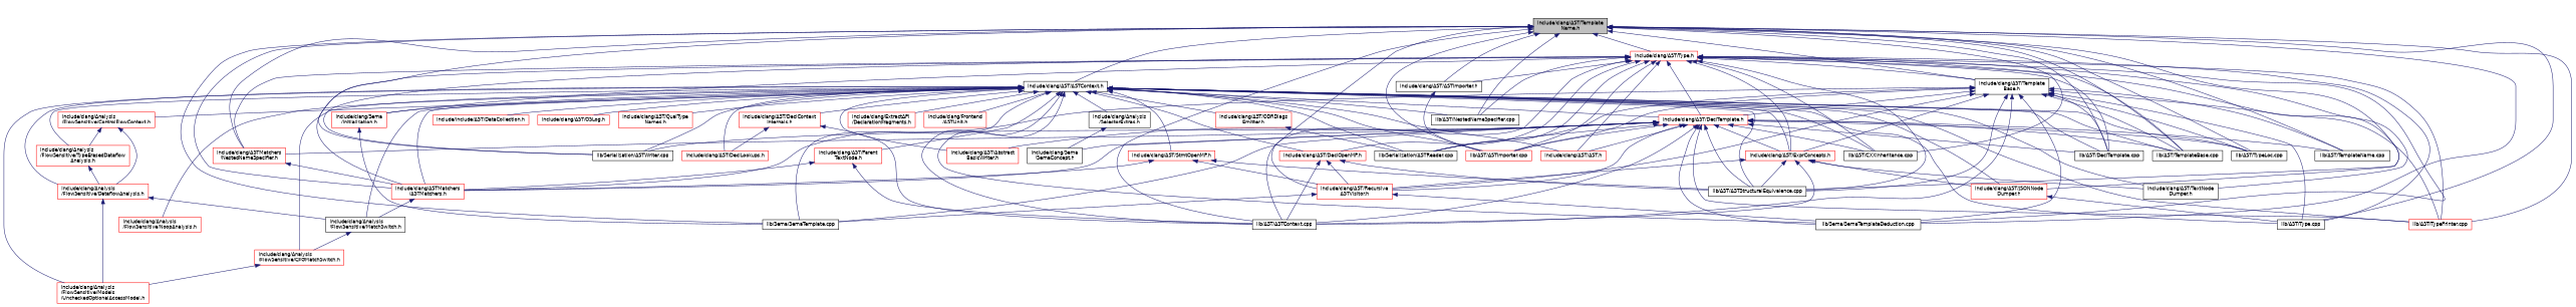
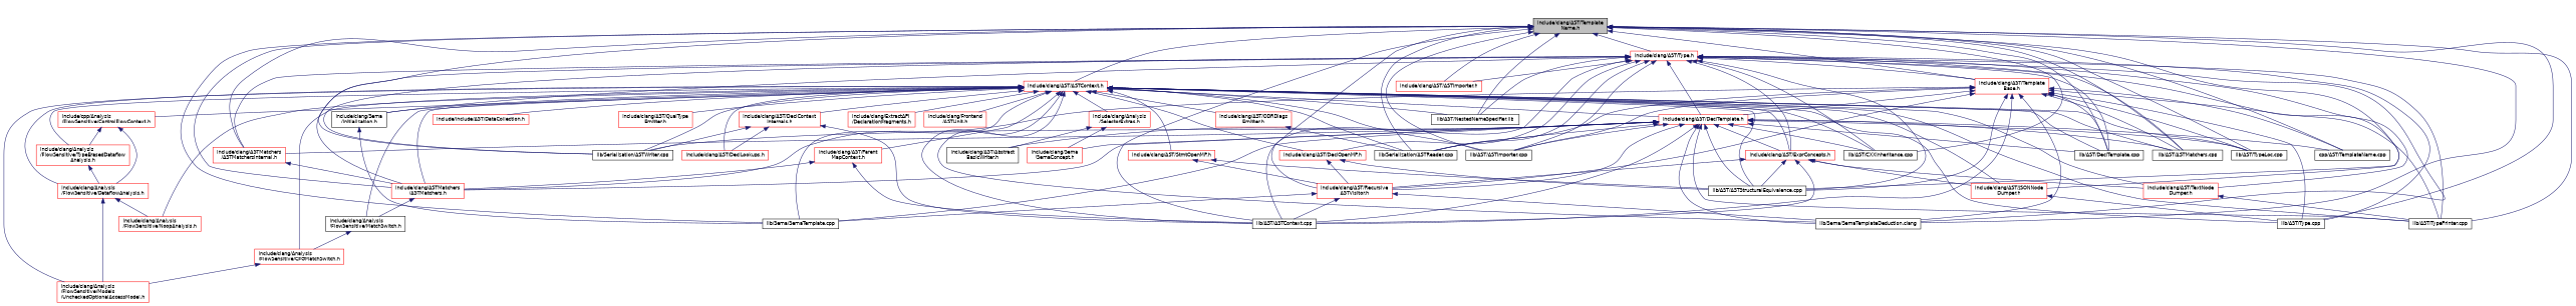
  digraph {
    node [color=red fontname=Helvetica fontsize=10 shape=record]
    edge [color=midnightblue dir=back fontname=Helvetica fontsize=10 labelfontname=Helvetica labelfontsize=10 style=solid]
    n1 [color=black fillcolor=grey75 fontcolor=black height=0.2 label="include/clang/AST/Template\lName.h" style=filled width=0.4]
-   n2 [color=black height=0.2 label="include/clang/AST/ASTContext.h" width=0.4]
+   n2 [height=0.2 label="include/clang/AST/ASTContext.h" width=0.4]
    n3 [color=black height=0.2 label="lib/AST/ASTContext.cpp" width=0.4]
    n4 [color=black height=0.2 label="lib/Serialization/ASTWriter.cpp" width=0.4]
    n5 [height=0.2 label="include/clang/AST/Recursive\lASTVisitor.h" width=0.4]
    n6 [color=black height=0.2 label="lib/Sema/SemaTemplate.cpp" width=0.4]
-   n7 [color=black height=0.2 label="lib/Sema/SemaTemplateDeduction.cpp" width=0.4]
+   n7 [color=black height=0.2 label="lib/Sema/SemaTemplateDeduction.clang" width=0.4]
    n8 [color=black height=0.2 label="lib/AST/ASTStructuralEquivalence.cpp" width=0.4]
-   n9 [height=0.2 label="lib/AST/TypePrinter.cpp" width=0.4]
+   n9 [color=black height=0.2 label="lib/AST/TypePrinter.cpp" width=0.4]
    n10 [height=0.2 label="include/clang/ASTMatchers\l/ASTMatchers.h" width=0.4]
-   n11 [height=0.2 label="include/clang/ASTMatchers\l/NestedNameSpecifier.h" width=0.4]
-   n12 [height=0.2 label="lib/AST/ASTImporter.cpp" width=0.4]
+   n11 [height=0.2 label="include/clang/ASTMatchers\l/ASTMatchersInternal.h" width=0.4]
+   n12 [color=black height=0.2 label="lib/AST/ASTImporter.cpp" width=0.4]
    n13 [color=black height=0.2 label="lib/AST/CXXInheritance.cpp" width=0.4]
    n14 [color=black height=0.2 label="lib/AST/DeclTemplate.cpp" width=0.4]
-   n15 [color=black height=0.2 label="lib/AST/NestedNameSpecifier.cpp" width=0.4]
-   n16 [color=black height=0.2 label="lib/AST/TemplateBase.cpp" width=0.4]
-   n17 [color=black height=0.2 label="lib/AST/TemplateName.cpp" width=0.4]
+   n15 [color=black height=0.2 label="lib/AST/NestedNameSpecifier.lib" width=0.4]
+   n16 [color=black height=0.2 label="lib/AST/ASTMatchers.cpp" width=0.4]
+   n17 [color=black height=0.2 label="cpp/AST/TemplateName.cpp" width=0.4]
    n18 [color=black height=0.2 label="lib/AST/Type.cpp" width=0.4]
    n19 [color=black height=0.2 label="lib/AST/TypeLoc.cpp" width=0.4]
    n20 [color=black height=0.2 label="lib/Serialization/ASTReader.cpp" width=0.4]
-   n21 [color=black height=0.2 label="include/clang/AST/ASTImporter.h" width=0.4]
-   n22 [color=black height=0.2 label="include/clang/AST/Template\lBase.h" width=0.4]
+   n21 [height=0.2 label="include/clang/AST/ASTImporter.h" width=0.4]
+   n22 [height=0.2 label="include/clang/AST/Template\lBase.h" width=0.4]
    n23 [height=0.2 label="include/clang/AST/Type.h" width=0.4]
    n24 [height=0.2 label="include/clang/Analysis\l/FlowSensitive/CFGMatchSwitch.h" width=0.4]
    n25 [height=0.2 label="include/clang/Analysis\l/FlowSensitive/Models\l/UncheckedOptionalAccessModel.h" width=0.4]
-   n26 [height=0.2 label="include/clang/Analysis\l/FlowSensitive/ControlFlowContext.h" width=0.4]
+   n26 [height=0.2 label="include/cpp/Analysis\l/FlowSensitive/ControlFlowContext.h" width=0.4]
    n27 [height=0.2 label="include/clang/Analysis\l/FlowSensitive/DataflowAnalysis.h" width=0.4]
    n28 [height=0.2 label="include/clang/Analysis\l/FlowSensitive/NoopAnalysis.h" width=0.4]
    n29 [height=0.2 label="include/clang/Analysis\l/FlowSensitive/TypeErasedDataflow\lAnalysis.h" width=0.4]
    n30 [color=black height=0.2 label="include/clang/Analysis\l/FlowSensitive/MatchSwitch.h" width=0.4]
-   n31 [color=black height=0.2 label="include/clang/Analysis\l/SelectorExtras.h" width=0.4]
-   n32 [height=0.2 label="include/clang/AST/Abstract\lBasicWriter.h" width=0.4]
-   n33 [height=0.2 label="include/clang/AST/AST.h" width=0.4]
+   n31 [height=0.2 label="include/clang/Analysis\l/SelectorExtras.h" width=0.4]
+   n32 [color=black height=0.2 label="include/clang/AST/Abstract\lBasicWriter.h" width=0.4]
    n34 [height=0.2 label="include/include/AST/DataCollection.h" width=0.4]
    n35 [height=0.2 label="include/clang/AST/DeclContext\lInternals.h" width=0.4]
    n36 [height=0.2 label="include/clang/AST/DeclLookups.h" width=0.4]
    n37 [height=0.2 label="include/clang/AST/DeclOpenMP.h" width=0.4]
    n38 [height=0.2 label="include/clang/AST/DeclTemplate.h" width=0.4]
    n39 [height=0.2 label="include/clang/AST/ExprConcepts.h" width=0.4]
    n40 [height=0.2 label="include/clang/AST/JSONNode\lDumper.h" width=0.4]
-   n41 [color=black height=0.2 label="include/clang/AST/TextNode\lDumper.h" width=0.4]
+   n41 [height=0.2 label="include/clang/AST/TextNode\lDumper.h" width=0.4]
    n42 [height=0.2 label="include/clang/AST/ODRDiags\lEmitter.h" width=0.4]
-   n43 [height=0.2 label="include/clang/AST/OSLog.h" width=0.4]
-   n44 [height=0.2 label="include/clang/AST/Parent\lTextNode.h" width=0.4]
-   n45 [height=0.2 label="include/clang/AST/QualType\lNames.h" width=0.4]
+   n44 [height=0.2 label="include/clang/AST/Parent\lMapContext.h" width=0.4]
+   n45 [height=0.2 label="include/clang/AST/QualType\lEmitter.h" width=0.4]
    n46 [height=0.2 label="include/clang/AST/StmtOpenMP.h" width=0.4]
    n47 [height=0.2 label="include/clang/ExtractAPI\l/DeclarationFragments.h" width=0.4]
    n48 [height=0.2 label="include/clang/Frontend\l/ASTUnit.h" width=0.4]
-   n49 [height=0.2 label="include/clang/Sema\l/Initialization.h" width=0.4]
-   n50 [color=black height=0.2 label="include/clang/Sema\l/SemaConcept.h" width=0.4]
+   n49 [color=black height=0.2 label="include/clang/Sema\l/Initialization.h" width=0.4]
+   n50 [height=0.2 label="include/clang/Sema\l/SemaConcept.h" width=0.4]
    n1 -> n2
    n1 -> n3
    n1 -> n4
    n1 -> n5
    n1 -> n6
    n1 -> n7
    n1 -> n8
    n1 -> n9
    n1 -> n10
    n1 -> n11
    n1 -> n12
    n1 -> n13
    n1 -> n14
    n1 -> n15
    n1 -> n16
    n1 -> n17
    n1 -> n18
    n1 -> n19
+   n1 -> n20
    n1 -> n21
    n1 -> n22
    n1 -> n23
    n2 -> n3
    n2 -> n4
    n2 -> n6
    n2 -> n7
    n2 -> n8
    n2 -> n9
    n2 -> n10
    n2 -> n12
    n2 -> n13
    n2 -> n14
    n2 -> n15
    n2 -> n16
    n2 -> n18
    n2 -> n19
    n2 -> n20
    n2 -> n24
    n2 -> n25
    n2 -> n26
    n2 -> n27
    n2 -> n28
    n2 -> n29
    n2 -> n30
    n2 -> n31
-   n2 -> n32
-   n2 -> n33
+   n31 -> n32
    n2 -> n34
    n2 -> n35
    n2 -> n36
    n2 -> n37
    n2 -> n38
    n2 -> n39
    n2 -> n40
    n2 -> n41
    n2 -> n42
-   n2 -> n43
    n2 -> n44
    n2 -> n45
    n2 -> n46
    n2 -> n47
    n2 -> n48
    n2 -> n49
    n5 -> n6
    n5 -> n7
    n10 -> n30
    n11 -> n10
-   n21 -> n12
    n22 -> n3
    n22 -> n5
    n22 -> n7
    n22 -> n8
    n22 -> n9
    n22 -> n10
    n22 -> n12
    n22 -> n14
    n22 -> n16
    n22 -> n17
    n22 -> n18
    n22 -> n19
    n22 -> n20
    n22 -> n38
-   n22 -> n39
    n23 -> n3
    n23 -> n4
    n23 -> n7
    n23 -> n8
    n23 -> n9
    n23 -> n10
    n23 -> n11
    n23 -> n12
    n23 -> n13
    n23 -> n14
    n23 -> n15
    n23 -> n16
    n23 -> n18
    n23 -> n20
    n23 -> n21
    n23 -> n22
-   n23 -> n33
    n23 -> n37
    n23 -> n38
    n23 -> n39
    n23 -> n40
    n23 -> n41
    n23 -> n49
    n24 -> n25
    n26 -> n27
    n26 -> n29
    n27 -> n25
-   n27 -> n30
+   n27 -> n28
    n29 -> n27
    n30 -> n24
    n31 -> n50
    n35 -> n3
+   n35 -> n4
    n35 -> n36
-   n37 -> n3
+   n5 -> n3
    n37 -> n5
    n37 -> n8
    n38 -> n3
    n38 -> n4
    n38 -> n5
    n38 -> n6
    n38 -> n7
    n38 -> n8
    n38 -> n9
    n38 -> n10
    n38 -> n11
    n38 -> n12
    n38 -> n13
    n38 -> n14
    n38 -> n16
    n38 -> n17
    n38 -> n19
    n38 -> n20
    n38 -> n32
-   n38 -> n33
    n38 -> n39
    n38 -> n50
    n39 -> n3
    n39 -> n5
    n39 -> n8
    n39 -> n40
    n39 -> n41
    n40 -> n18
+   n41 -> n9
    n42 -> n20
    n44 -> n3
    n44 -> n10
    n46 -> n5
    n46 -> n8
-   n46 -> n10
    n49 -> n6
  }
